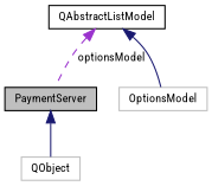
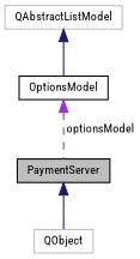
  digraph {
    fontname="Roboto Condensed"
    node [color=black fillcolor=white fontname="Roboto Condensed" fontsize=10 shape=record style=filled]
    edge [color=midnightblue dir=back fontname="Roboto Condensed" fontsize=10 labelfontname=Helvetica labelfontsize=10 style=solid]
    n1 [fillcolor=grey75 fontcolor=black height=0.2 label=PaymentServer width=0.4]
    n2 [color=grey75 height=0.2 label=QObject width=0.4]
-   n3 [color=grey75 height=0.2 label=OptionsModel width=0.4]
-   n4 [height=0.2 label=QAbstractListModel width=0.4]
+   n3 [height=0.2 label=OptionsModel width=0.4]
+   n4 [color=grey75 height=0.2 label=QAbstractListModel width=0.4]
    n1 -> n2
-   n4 -> n1 [color=darkorchid3 label=" optionsModel" style=dashed]
+   n3 -> n1 [color=darkorchid3 label=" optionsModel" style=dashed]
    n4 -> n3
  }
